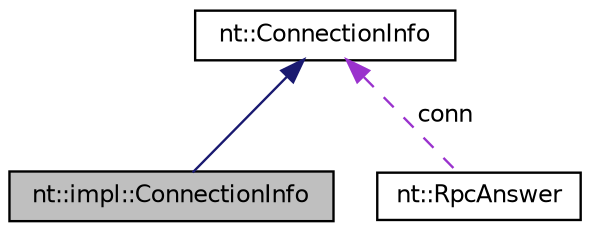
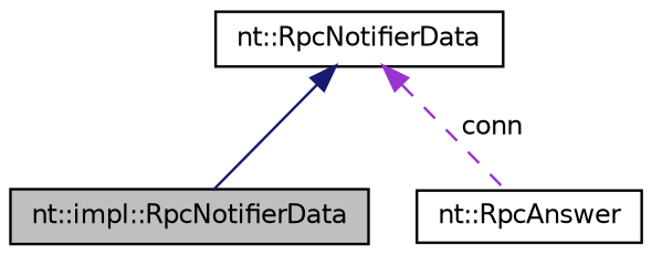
  digraph {
    node [color=black fillcolor=white fontname=Helvetica fontsize=10 shape=record style=filled]
    edge [dir=back fontname=Helvetica fontsize=10 labelfontname=Helvetica labelfontsize=10]
-   n1 [fillcolor=grey75 fontcolor=black height=0.2 label="nt::impl::ConnectionInfo" width=0.4]
+   n1 [fillcolor=grey75 fontcolor=black height=0.2 label="nt::impl::RpcNotifierData" width=0.4]
    n2 [height=0.2 label="nt::RpcAnswer" width=0.4]
-   n3 [height=0.2 label="nt::ConnectionInfo" width=0.4]
+   n3 [height=0.2 label="nt::RpcNotifierData" width=0.4]
    n3 -> n1 [color=midnightblue style=solid]
    n3 -> n2 [color=darkorchid3 label=" conn" style=dashed]
  }
